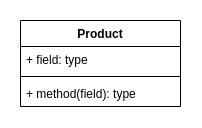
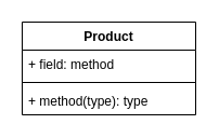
  <mxCell id="0" />
  <mxCell id="1" parent="0" />
  <mxCell id="2" value="Product" style="swimlane;fontStyle=1;align=center;verticalAlign=top;childLayout=stackLayout;horizontal=1;startSize=26;horizontalStack=0;resizeParent=1;resizeParentMax=0;resizeLast=0;collapsible=1;marginBottom=0;" vertex="1" parent="1"><mxGeometry x="20" y="20" width="160" height="86" as="geometry" /></mxCell>
- <mxCell id="3" value="+ field: type" style="text;strokeColor=none;fillColor=none;align=left;verticalAlign=top;spacingLeft=4;spacingRight=4;overflow=hidden;rotatable=0;points=[[0,0.5],[1,0.5]];portConstraint=eastwest;" vertex="1" parent="2"><mxGeometry y="26" width="160" height="26" as="geometry" /></mxCell>
+ <mxCell id="3" value="+ field: method" style="text;strokeColor=none;fillColor=none;align=left;verticalAlign=top;spacingLeft=4;spacingRight=4;overflow=hidden;rotatable=0;points=[[0,0.5],[1,0.5]];portConstraint=eastwest;" vertex="1" parent="2"><mxGeometry y="26" width="160" height="26" as="geometry" /></mxCell>
  <mxCell id="4" value="" style="line;strokeWidth=1;fillColor=none;align=left;verticalAlign=middle;spacingTop=-1;spacingLeft=3;spacingRight=3;rotatable=0;labelPosition=right;points=[];portConstraint=eastwest;" vertex="1" parent="2"><mxGeometry y="52" width="160" height="8" as="geometry" /></mxCell>
- <mxCell id="5" value="+ method(field): type" style="text;strokeColor=none;fillColor=none;align=left;verticalAlign=top;spacingLeft=4;spacingRight=4;overflow=hidden;rotatable=0;points=[[0,0.5],[1,0.5]];portConstraint=eastwest;" vertex="1" parent="2"><mxGeometry y="60" width="160" height="26" as="geometry" /></mxCell>
+ <mxCell id="5" value="+ method(type): type" style="text;strokeColor=none;fillColor=none;align=left;verticalAlign=top;spacingLeft=4;spacingRight=4;overflow=hidden;rotatable=0;points=[[0,0.5],[1,0.5]];portConstraint=eastwest;" vertex="1" parent="2"><mxGeometry y="60" width="160" height="26" as="geometry" /></mxCell>
